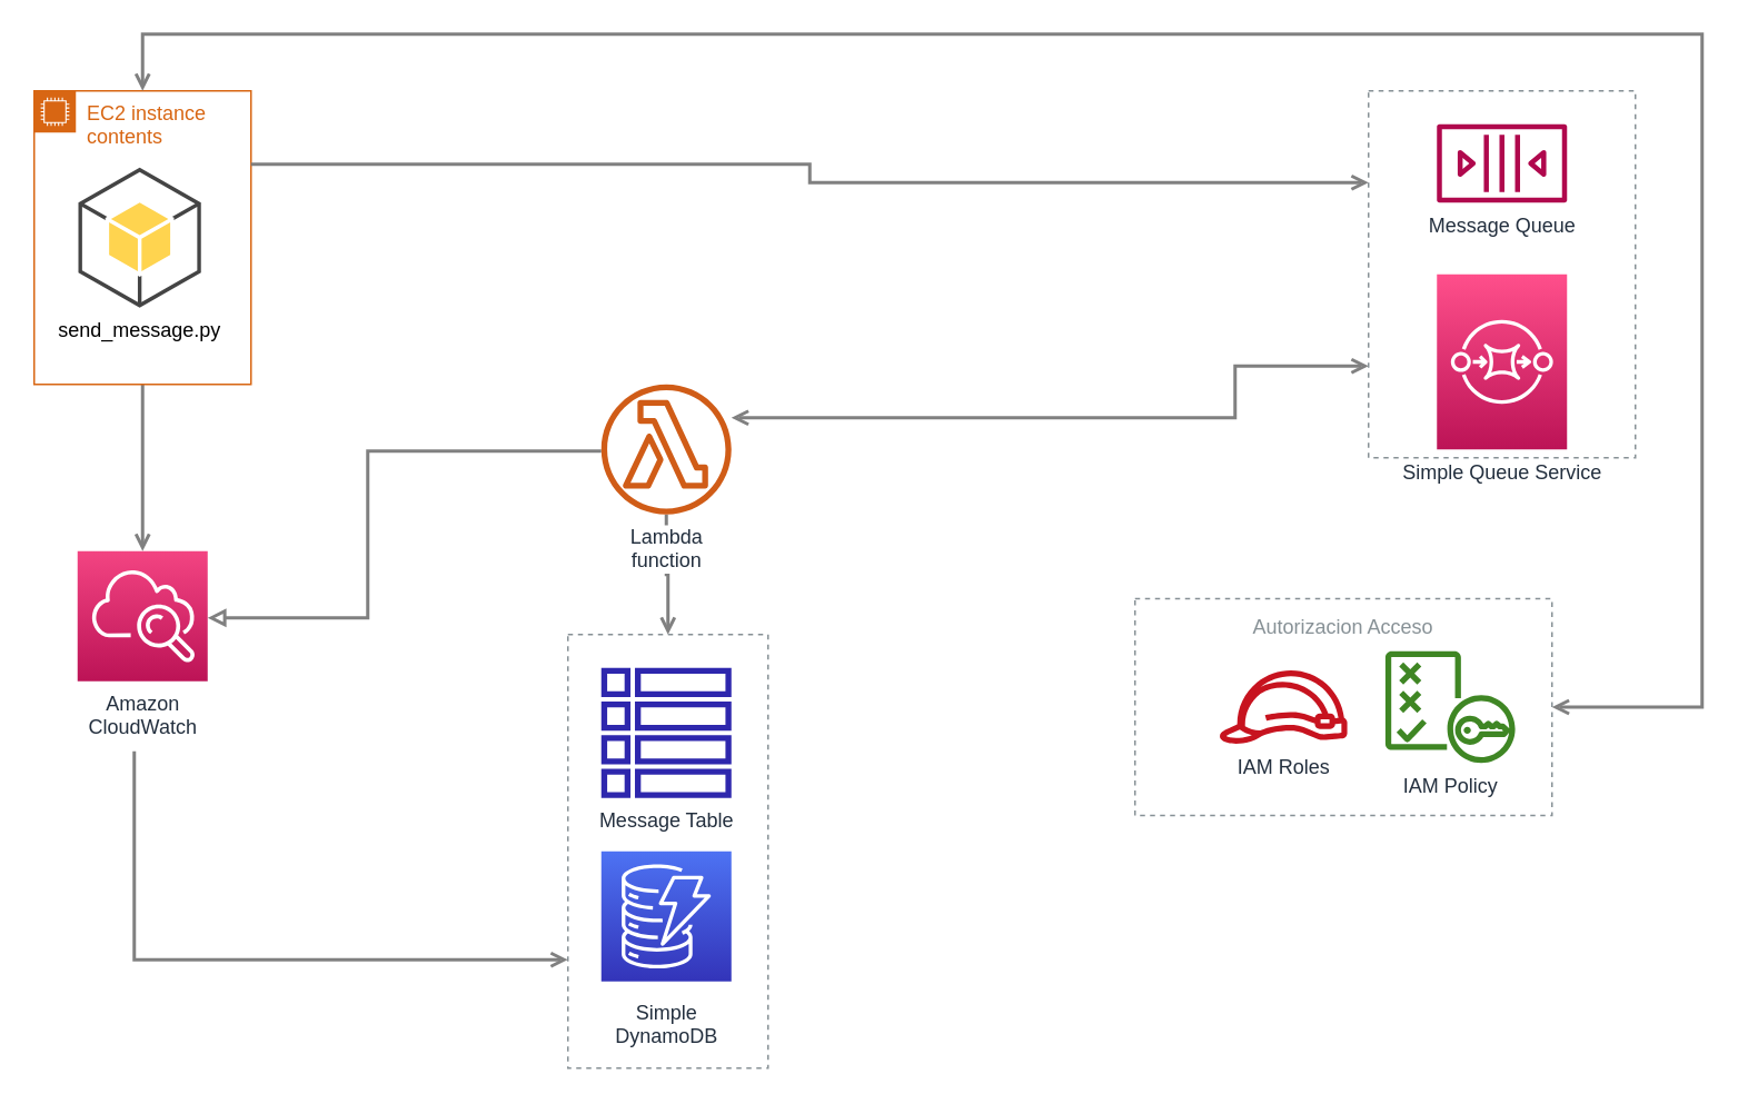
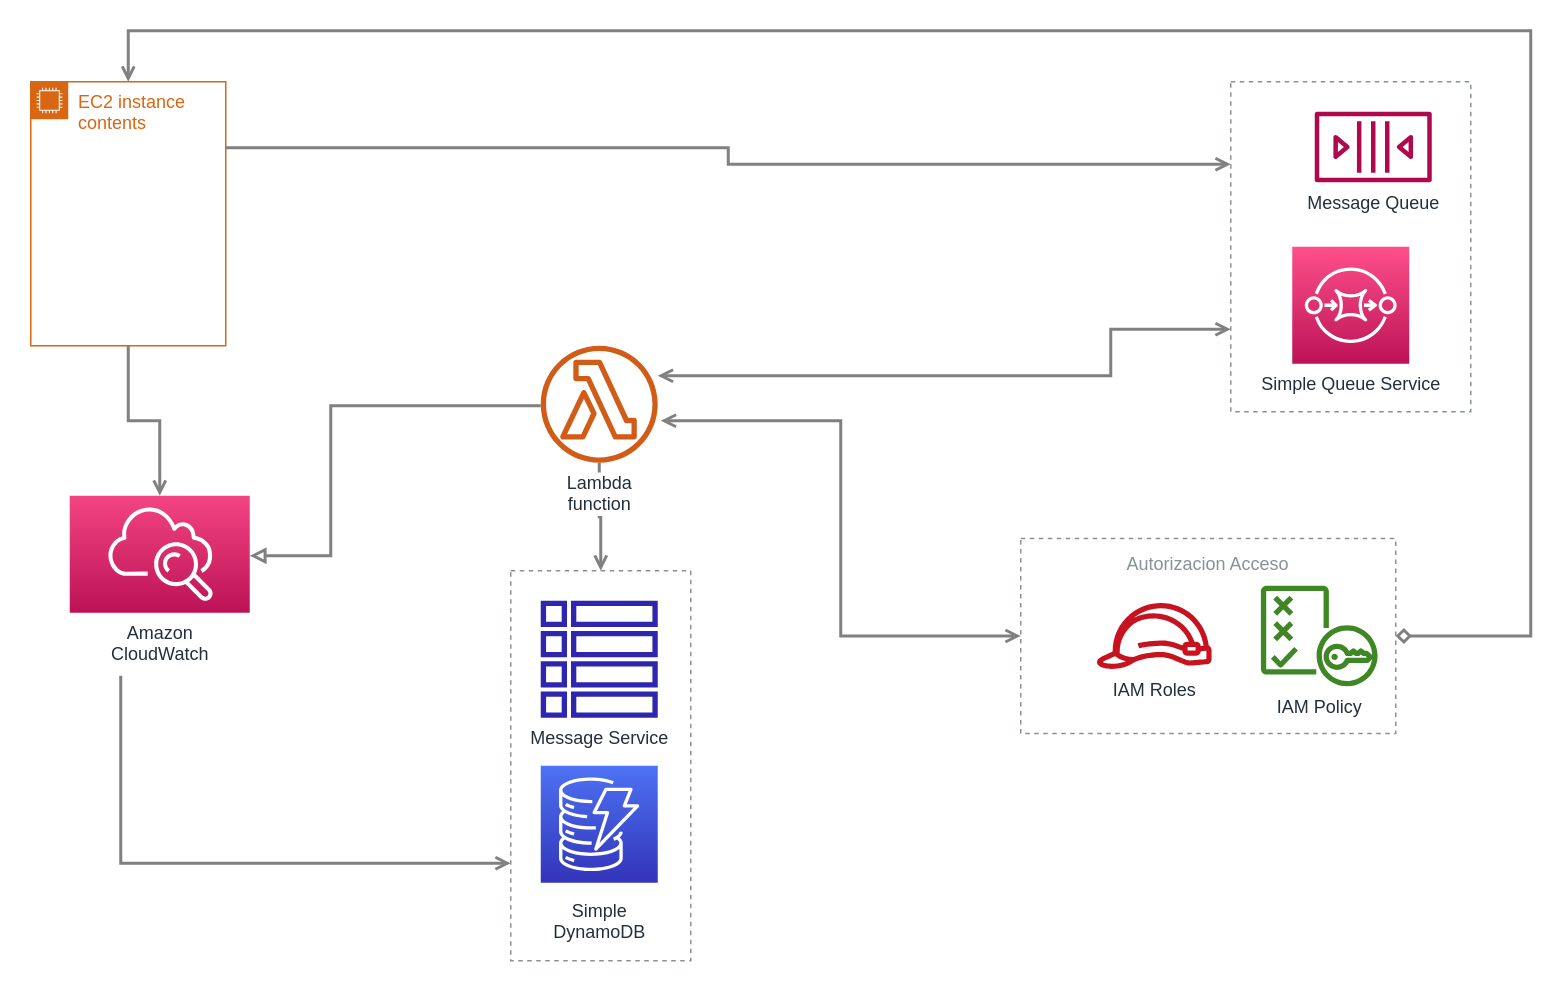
  <mxCell id="0" />
  <mxCell id="1" parent="0" />
  <mxCell id="2" style="edgeStyle=orthogonalEdgeStyle;rounded=0;orthogonalLoop=1;jettySize=auto;html=1;startArrow=open;startFill=0;endArrow=none;endFill=0;strokeWidth=2;strokeColor=#808080;entryX=0.5;entryY=1;entryDx=0;entryDy=0;" parent="1" source="7" target="8" edge="1"><mxGeometry relative="1" as="geometry"><Array as="points" /><mxPoint x="150" y="320" as="sourcePoint" /></mxGeometry></mxCell>
  <mxCell id="3" style="edgeStyle=orthogonalEdgeStyle;rounded=0;orthogonalLoop=1;jettySize=auto;html=1;startArrow=none;startFill=0;endArrow=block;endFill=0;strokeWidth=2;strokeColor=#808080;" parent="1" source="6" target="7" edge="1"><mxGeometry relative="1" as="geometry"><mxPoint x="470.5" y="160.5" as="sourcePoint" /><mxPoint x="220" y="380" as="targetPoint" /><Array as="points"><mxPoint x="220" y="270" /><mxPoint x="220" y="370" /></Array></mxGeometry></mxCell>
  <mxCell id="4" style="edgeStyle=orthogonalEdgeStyle;rounded=0;orthogonalLoop=1;jettySize=auto;html=1;startArrow=open;startFill=0;endArrow=open;endFill=0;strokeWidth=2;strokeColor=#808080;entryX=0;entryY=0.75;entryDx=0;entryDy=0;" parent="1" source="6" target="13" edge="1"><mxGeometry relative="1" as="geometry"><Array as="points"><mxPoint x="740" y="250" /><mxPoint x="740" y="219" /></Array><mxPoint x="740" y="130" as="targetPoint" /></mxGeometry></mxCell>
  <mxCell id="5" style="edgeStyle=orthogonalEdgeStyle;rounded=0;orthogonalLoop=1;jettySize=auto;html=1;startArrow=none;startFill=0;endArrow=open;endFill=0;strokeWidth=2;strokeColor=#808080;entryX=0.5;entryY=0;entryDx=0;entryDy=0;" parent="1" source="6" target="17" edge="1"><mxGeometry relative="1" as="geometry"><mxPoint x="600" y="260" as="sourcePoint" /><mxPoint x="300" y="360" as="targetPoint" /><Array as="points" /></mxGeometry></mxCell>
  <mxCell id="6" value="Lambda&lt;br&gt;function" style="outlineConnect=0;fontColor=#232F3E;gradientColor=none;fillColor=#D05C17;strokeColor=none;dashed=0;verticalLabelPosition=bottom;verticalAlign=top;align=center;html=1;fontSize=12;fontStyle=0;aspect=fixed;pointerEvents=1;shape=mxgraph.aws4.lambda_function;labelBackgroundColor=#ffffff;" parent="1" vertex="1"><mxGeometry x="360" y="230" width="78" height="78" as="geometry" /></mxCell>
- <mxCell id="7" value="Amazon&lt;br&gt;CloudWatch&lt;br&gt;" style="outlineConnect=0;fontColor=#232F3E;gradientColor=#F34482;gradientDirection=north;fillColor=#BC1356;strokeColor=#ffffff;dashed=0;verticalLabelPosition=bottom;verticalAlign=top;align=center;html=1;fontSize=12;fontStyle=0;aspect=fixed;shape=mxgraph.aws4.resourceIcon;resIcon=mxgraph.aws4.cloudwatch;labelBackgroundColor=#ffffff;" parent="1" vertex="1"><mxGeometry x="46" y="330" width="78" height="78" as="geometry" /></mxCell>
+ <mxCell id="7" value="Amazon&lt;br&gt;CloudWatch&lt;br&gt;" style="outlineConnect=0;fontColor=#232F3E;gradientColor=#F34482;gradientDirection=north;fillColor=#BC1356;strokeColor=#ffffff;dashed=0;verticalLabelPosition=bottom;verticalAlign=top;align=center;html=1;fontSize=12;fontStyle=0;aspect=fixed;shape=mxgraph.aws4.resourceIcon;resIcon=mxgraph.aws4.cloudwatch;labelBackgroundColor=#ffffff;" parent="1" vertex="1"><mxGeometry x="46" y="330" width="120" height="78" as="geometry" /></mxCell>
  <mxCell id="8" value="EC2 instance contents" style="points=[[0,0],[0.25,0],[0.5,0],[0.75,0],[1,0],[1,0.25],[1,0.5],[1,0.75],[1,1],[0.75,1],[0.5,1],[0.25,1],[0,1],[0,0.75],[0,0.5],[0,0.25]];outlineConnect=0;gradientColor=none;html=1;whiteSpace=wrap;fontSize=12;fontStyle=0;container=1;pointerEvents=0;collapsible=0;recursiveResize=0;shape=mxgraph.aws4.group;grIcon=mxgraph.aws4.group_ec2_instance_contents;strokeColor=#D86613;fillColor=none;verticalAlign=top;align=left;spacingLeft=30;fontColor=#D86613;dashed=0;" vertex="1" parent="1"><mxGeometry x="20" y="54" width="130" height="176" as="geometry" /></mxCell>
- <mxCell id="9" value="send_message.py" style="outlineConnect=0;dashed=0;verticalLabelPosition=bottom;verticalAlign=top;align=center;html=1;shape=mxgraph.aws3.android;fillColor=#FFD44F;gradientColor=none;" vertex="1" parent="8"><mxGeometry x="26.5" y="46" width="73.5" height="84" as="geometry" /></mxCell>
  <mxCell id="10" value="" style="group" vertex="1" connectable="0" parent="1"><mxGeometry x="820" y="54" width="160" height="220" as="geometry" /></mxCell>
- <mxCell id="11" value="Message Queue" style="sketch=0;outlineConnect=0;fontColor=#232F3E;gradientColor=none;fillColor=#B0084D;strokeColor=none;dashed=0;verticalLabelPosition=bottom;verticalAlign=top;align=center;html=1;fontSize=12;fontStyle=0;aspect=fixed;pointerEvents=1;shape=mxgraph.aws4.queue;" vertex="1" parent="10"><mxGeometry x="41" y="20" width="78" height="47" as="geometry" /></mxCell>
- <mxCell id="12" value="Simple Queue Service" style="sketch=0;points=[[0,0,0],[0.25,0,0],[0.5,0,0],[0.75,0,0],[1,0,0],[0,1,0],[0.25,1,0],[0.5,1,0],[0.75,1,0],[1,1,0],[0,0.25,0],[0,0.5,0],[0,0.75,0],[1,0.25,0],[1,0.5,0],[1,0.75,0]];outlineConnect=0;fontColor=#232F3E;gradientColor=#FF4F8B;gradientDirection=north;fillColor=#BC1356;strokeColor=#ffffff;dashed=0;verticalLabelPosition=bottom;verticalAlign=top;align=center;html=1;fontSize=12;fontStyle=0;aspect=fixed;shape=mxgraph.aws4.resourceIcon;resIcon=mxgraph.aws4.sqs;" vertex="1" parent="10"><mxGeometry x="41" y="110" width="78" height="105" as="geometry" /></mxCell>
+ <mxCell id="11" value="Message Queue" style="sketch=0;outlineConnect=0;fontColor=#232F3E;gradientColor=none;fillColor=#B0084D;strokeColor=none;dashed=0;verticalLabelPosition=bottom;verticalAlign=top;align=center;html=1;fontSize=12;fontStyle=0;aspect=fixed;pointerEvents=1;shape=mxgraph.aws4.queue;" vertex="1" parent="10"><mxGeometry x="56" y="20" width="78" height="47" as="geometry" /></mxCell>
+ <mxCell id="12" value="Simple Queue Service" style="sketch=0;points=[[0,0,0],[0.25,0,0],[0.5,0,0],[0.75,0,0],[1,0,0],[0,1,0],[0.25,1,0],[0.5,1,0],[0.75,1,0],[1,1,0],[0,0.25,0],[0,0.5,0],[0,0.75,0],[1,0.25,0],[1,0.5,0],[1,0.75,0]];outlineConnect=0;fontColor=#232F3E;gradientColor=#FF4F8B;gradientDirection=north;fillColor=#BC1356;strokeColor=#ffffff;dashed=0;verticalLabelPosition=bottom;verticalAlign=top;align=center;html=1;fontSize=12;fontStyle=0;aspect=fixed;shape=mxgraph.aws4.resourceIcon;resIcon=mxgraph.aws4.sqs;" vertex="1" parent="10"><mxGeometry x="41" y="110" width="78" height="78" as="geometry" /></mxCell>
  <mxCell id="13" value="" style="outlineConnect=0;gradientColor=none;html=1;whiteSpace=wrap;fontSize=12;fontStyle=0;strokeColor=#879196;fillColor=none;verticalAlign=top;align=center;fontColor=#879196;dashed=1;spacingTop=3;" vertex="1" parent="10"><mxGeometry width="160" height="220" as="geometry" /></mxCell>
  <mxCell id="14" value="" style="group" vertex="1" connectable="0" parent="1"><mxGeometry x="340" y="380" width="120" height="260" as="geometry" /></mxCell>
  <mxCell id="15" value="Simple&lt;br&gt;DynamoDB&lt;br&gt;" style="outlineConnect=0;fontColor=#232F3E;gradientColor=#4D72F3;gradientDirection=north;fillColor=#3334B9;strokeColor=#ffffff;dashed=0;verticalLabelPosition=bottom;verticalAlign=top;align=center;html=1;fontSize=12;fontStyle=0;aspect=fixed;shape=mxgraph.aws4.resourceIcon;resIcon=mxgraph.aws4.dynamodb;labelBackgroundColor=#ffffff;spacingTop=5;" parent="14" vertex="1"><mxGeometry x="20.0" y="130" width="78" height="78" as="geometry" /></mxCell>
- <mxCell id="16" value="Message Table" style="sketch=0;outlineConnect=0;fontColor=#232F3E;gradientColor=none;fillColor=#2E27AD;strokeColor=none;dashed=0;verticalLabelPosition=bottom;verticalAlign=top;align=center;html=1;fontSize=12;fontStyle=0;aspect=fixed;pointerEvents=1;shape=mxgraph.aws4.table;" vertex="1" parent="14"><mxGeometry x="20" y="20" width="78" height="78" as="geometry" /></mxCell>
+ <mxCell id="16" value="Message Service" style="sketch=0;outlineConnect=0;fontColor=#232F3E;gradientColor=none;fillColor=#2E27AD;strokeColor=none;dashed=0;verticalLabelPosition=bottom;verticalAlign=top;align=center;html=1;fontSize=12;fontStyle=0;aspect=fixed;pointerEvents=1;shape=mxgraph.aws4.table;" vertex="1" parent="14"><mxGeometry x="20" y="20" width="78" height="78" as="geometry" /></mxCell>
  <mxCell id="17" value="" style="outlineConnect=0;gradientColor=none;html=1;whiteSpace=wrap;fontSize=12;fontStyle=0;strokeColor=#879196;fillColor=none;verticalAlign=top;align=center;fontColor=#879196;dashed=1;spacingTop=3;" vertex="1" parent="14"><mxGeometry width="120" height="260" as="geometry" /></mxCell>
  <mxCell id="18" style="edgeStyle=orthogonalEdgeStyle;rounded=0;orthogonalLoop=1;jettySize=auto;html=1;startArrow=none;startFill=0;endArrow=open;endFill=0;strokeWidth=2;strokeColor=#808080;entryX=0;entryY=0.25;entryDx=0;entryDy=0;exitX=1;exitY=0.25;exitDx=0;exitDy=0;" edge="1" parent="1" source="8" target="13"><mxGeometry relative="1" as="geometry"><mxPoint x="150" y="90" as="sourcePoint" /><mxPoint x="820" y="90" as="targetPoint" /><Array as="points" /></mxGeometry></mxCell>
  <mxCell id="19" style="edgeStyle=orthogonalEdgeStyle;rounded=0;orthogonalLoop=1;jettySize=auto;html=1;startArrow=open;startFill=0;endArrow=none;endFill=0;strokeWidth=2;strokeColor=#808080;exitX=0;exitY=0.75;exitDx=0;exitDy=0;" edge="1" parent="1" source="17"><mxGeometry relative="1" as="geometry"><Array as="points"><mxPoint x="80" y="575" /><mxPoint x="80" y="450" /></Array><mxPoint x="95" y="340" as="sourcePoint" /><mxPoint x="80" y="450" as="targetPoint" /></mxGeometry></mxCell>
  <mxCell id="20" value="" style="group" vertex="1" connectable="0" parent="1"><mxGeometry x="680" y="358.5" width="250" height="130" as="geometry" /></mxCell>
  <mxCell id="21" value="IAM Roles" style="outlineConnect=0;fontColor=#232F3E;gradientColor=none;fillColor=#C7131F;strokeColor=none;dashed=0;verticalLabelPosition=bottom;verticalAlign=top;align=center;html=1;fontSize=12;fontStyle=0;aspect=fixed;pointerEvents=1;shape=mxgraph.aws4.role;labelBackgroundColor=#ffffff;" parent="20" vertex="1"><mxGeometry x="50" y="43" width="78" height="44" as="geometry" /></mxCell>
  <mxCell id="22" value="Autorizacion Acceso" style="outlineConnect=0;gradientColor=none;html=1;whiteSpace=wrap;fontSize=12;fontStyle=0;strokeColor=#879196;fillColor=none;verticalAlign=top;align=center;fontColor=#879196;dashed=1;spacingTop=3;" vertex="1" parent="20"><mxGeometry width="250" height="130" as="geometry" /></mxCell>
- <mxCell id="23" value="IAM Policy" style="sketch=0;outlineConnect=0;fontColor=#232F3E;gradientColor=none;fillColor=#3F8624;strokeColor=none;dashed=0;verticalLabelPosition=bottom;verticalAlign=top;align=center;html=1;fontSize=12;fontStyle=0;aspect=fixed;pointerEvents=1;shape=mxgraph.aws4.policy;" vertex="1" parent="20"><mxGeometry x="150" y="31.5" width="78" height="67" as="geometry" /></mxCell>
- <mxCell id="25" style="edgeStyle=orthogonalEdgeStyle;rounded=0;orthogonalLoop=1;jettySize=auto;html=1;startArrow=open;startFill=0;endArrow=open;endFill=0;strokeWidth=2;strokeColor=#808080;entryX=1;entryY=0.5;entryDx=0;entryDy=0;exitX=0.5;exitY=0;exitDx=0;exitDy=0;" edge="1" parent="1" source="8" target="22"><mxGeometry relative="1" as="geometry"><Array as="points"><mxPoint x="85" y="20" /><mxPoint x="1020" y="20" /><mxPoint x="1020" y="424" /></Array><mxPoint x="450.027" y="289.998" as="sourcePoint" /><mxPoint x="690" y="433.5" as="targetPoint" /></mxGeometry></mxCell>
+ <mxCell id="23" value="IAM Policy" style="sketch=0;outlineConnect=0;fontColor=#232F3E;gradientColor=none;fillColor=#3F8624;strokeColor=none;dashed=0;verticalLabelPosition=bottom;verticalAlign=top;align=center;html=1;fontSize=12;fontStyle=0;aspect=fixed;pointerEvents=1;shape=mxgraph.aws4.policy;" vertex="1" parent="20"><mxGeometry x="160" y="31.5" width="78" height="67" as="geometry" /></mxCell>
+ <mxCell id="24" style="edgeStyle=orthogonalEdgeStyle;rounded=0;orthogonalLoop=1;jettySize=auto;html=1;startArrow=open;startFill=0;endArrow=open;endFill=0;strokeWidth=2;strokeColor=#808080;entryX=0;entryY=0.5;entryDx=0;entryDy=0;exitX=1.026;exitY=0.641;exitDx=0;exitDy=0;exitPerimeter=0;" edge="1" parent="1" source="6" target="22"><mxGeometry relative="1" as="geometry"><Array as="points"><mxPoint x="560" y="280" /><mxPoint x="560" y="424" /><mxPoint x="680" y="424" /></Array><mxPoint x="447.999" y="279" as="sourcePoint" /><mxPoint x="670" y="420" as="targetPoint" /></mxGeometry></mxCell>
+ <mxCell id="25" style="edgeStyle=orthogonalEdgeStyle;rounded=0;orthogonalLoop=1;jettySize=auto;html=1;startArrow=open;startFill=0;endArrow=diamond;endFill=0;strokeWidth=2;strokeColor=#808080;entryX=1;entryY=0.5;entryDx=0;entryDy=0;exitX=0.5;exitY=0;exitDx=0;exitDy=0;" edge="1" parent="1" source="8" target="22"><mxGeometry relative="1" as="geometry"><Array as="points"><mxPoint x="85" y="20" /><mxPoint x="1020" y="20" /><mxPoint x="1020" y="424" /></Array><mxPoint x="450.027" y="289.998" as="sourcePoint" /><mxPoint x="690" y="433.5" as="targetPoint" /></mxGeometry></mxCell>
